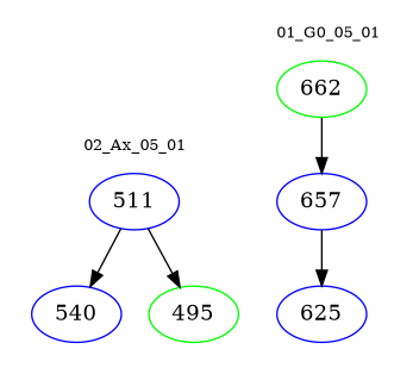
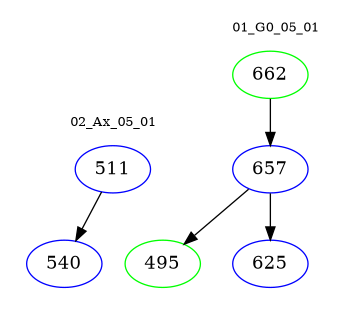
  digraph {
    node [color=blue]
    edge [color=black]
    n1 [label=511]
    n2 [color=green label=495]
    n3 [label=540]
    n4 [label=657]
    n5 [label=625]
    n6 [color=green label=662]
    subgraph cluster_1 {
      color=white
      fontsize=10
      label="02_Ax_05_01"
      n1
      n2
      n3
    }
    subgraph cluster_2 {
      color=white
      fontsize=10
      label="01_G0_05_01"
      n4
      n5
      n6
    }
-   n1 -> n2
+   n4 -> n2
    n1 -> n3
    n4 -> n5
    n6 -> n4
  }
